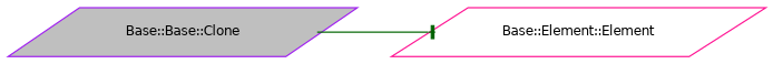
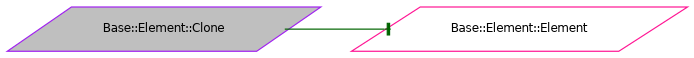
  digraph {
    rankdir=LR
    node [fontname=Helvetica fontsize=10 shape=parallelogram style=filled]
-   n1 [color=purple fillcolor=grey75 fontcolor=black height=0.2 label="Base::Base::Clone" width=0.4]
+   n1 [color=purple fillcolor=grey75 fontcolor=black height=0.2 label="Base::Element::Clone" width=0.4]
    n2 [color=deeppink fillcolor=white height=0.2 label="Base::Element::Element" width=0.4]
    n1 -> n2 [color=darkgreen fontname=Helvetica fontsize=10 labelfontname=Helvetica labelfontsize=10 style=solid arrowhead=tee]
  }
